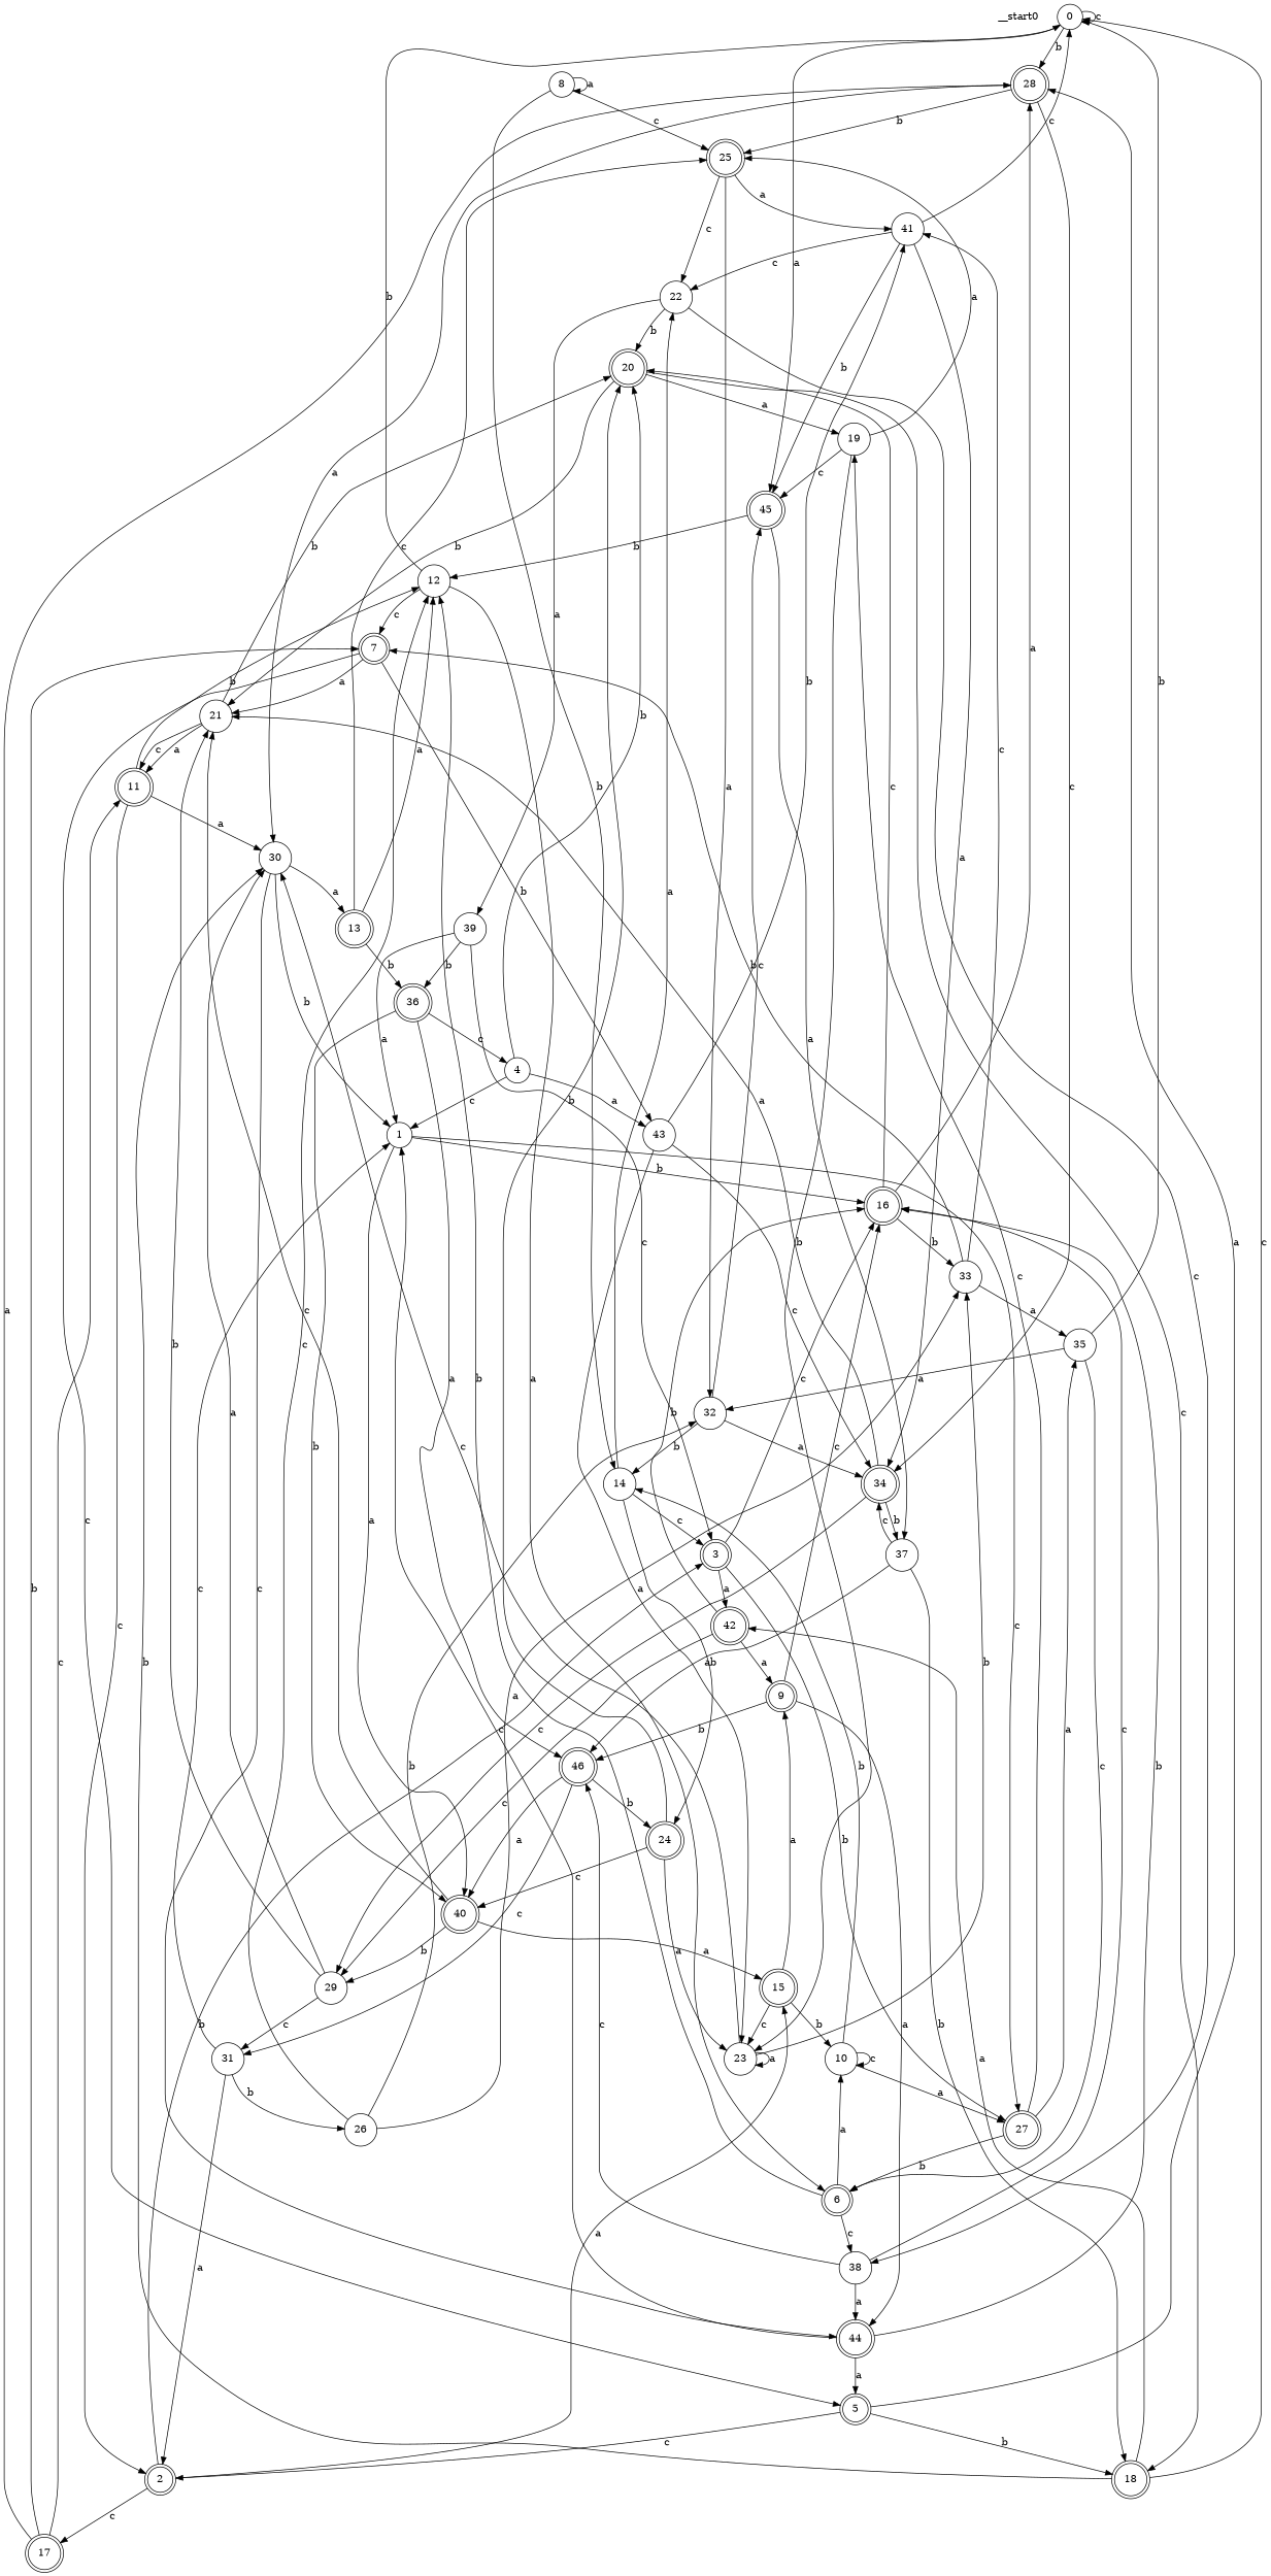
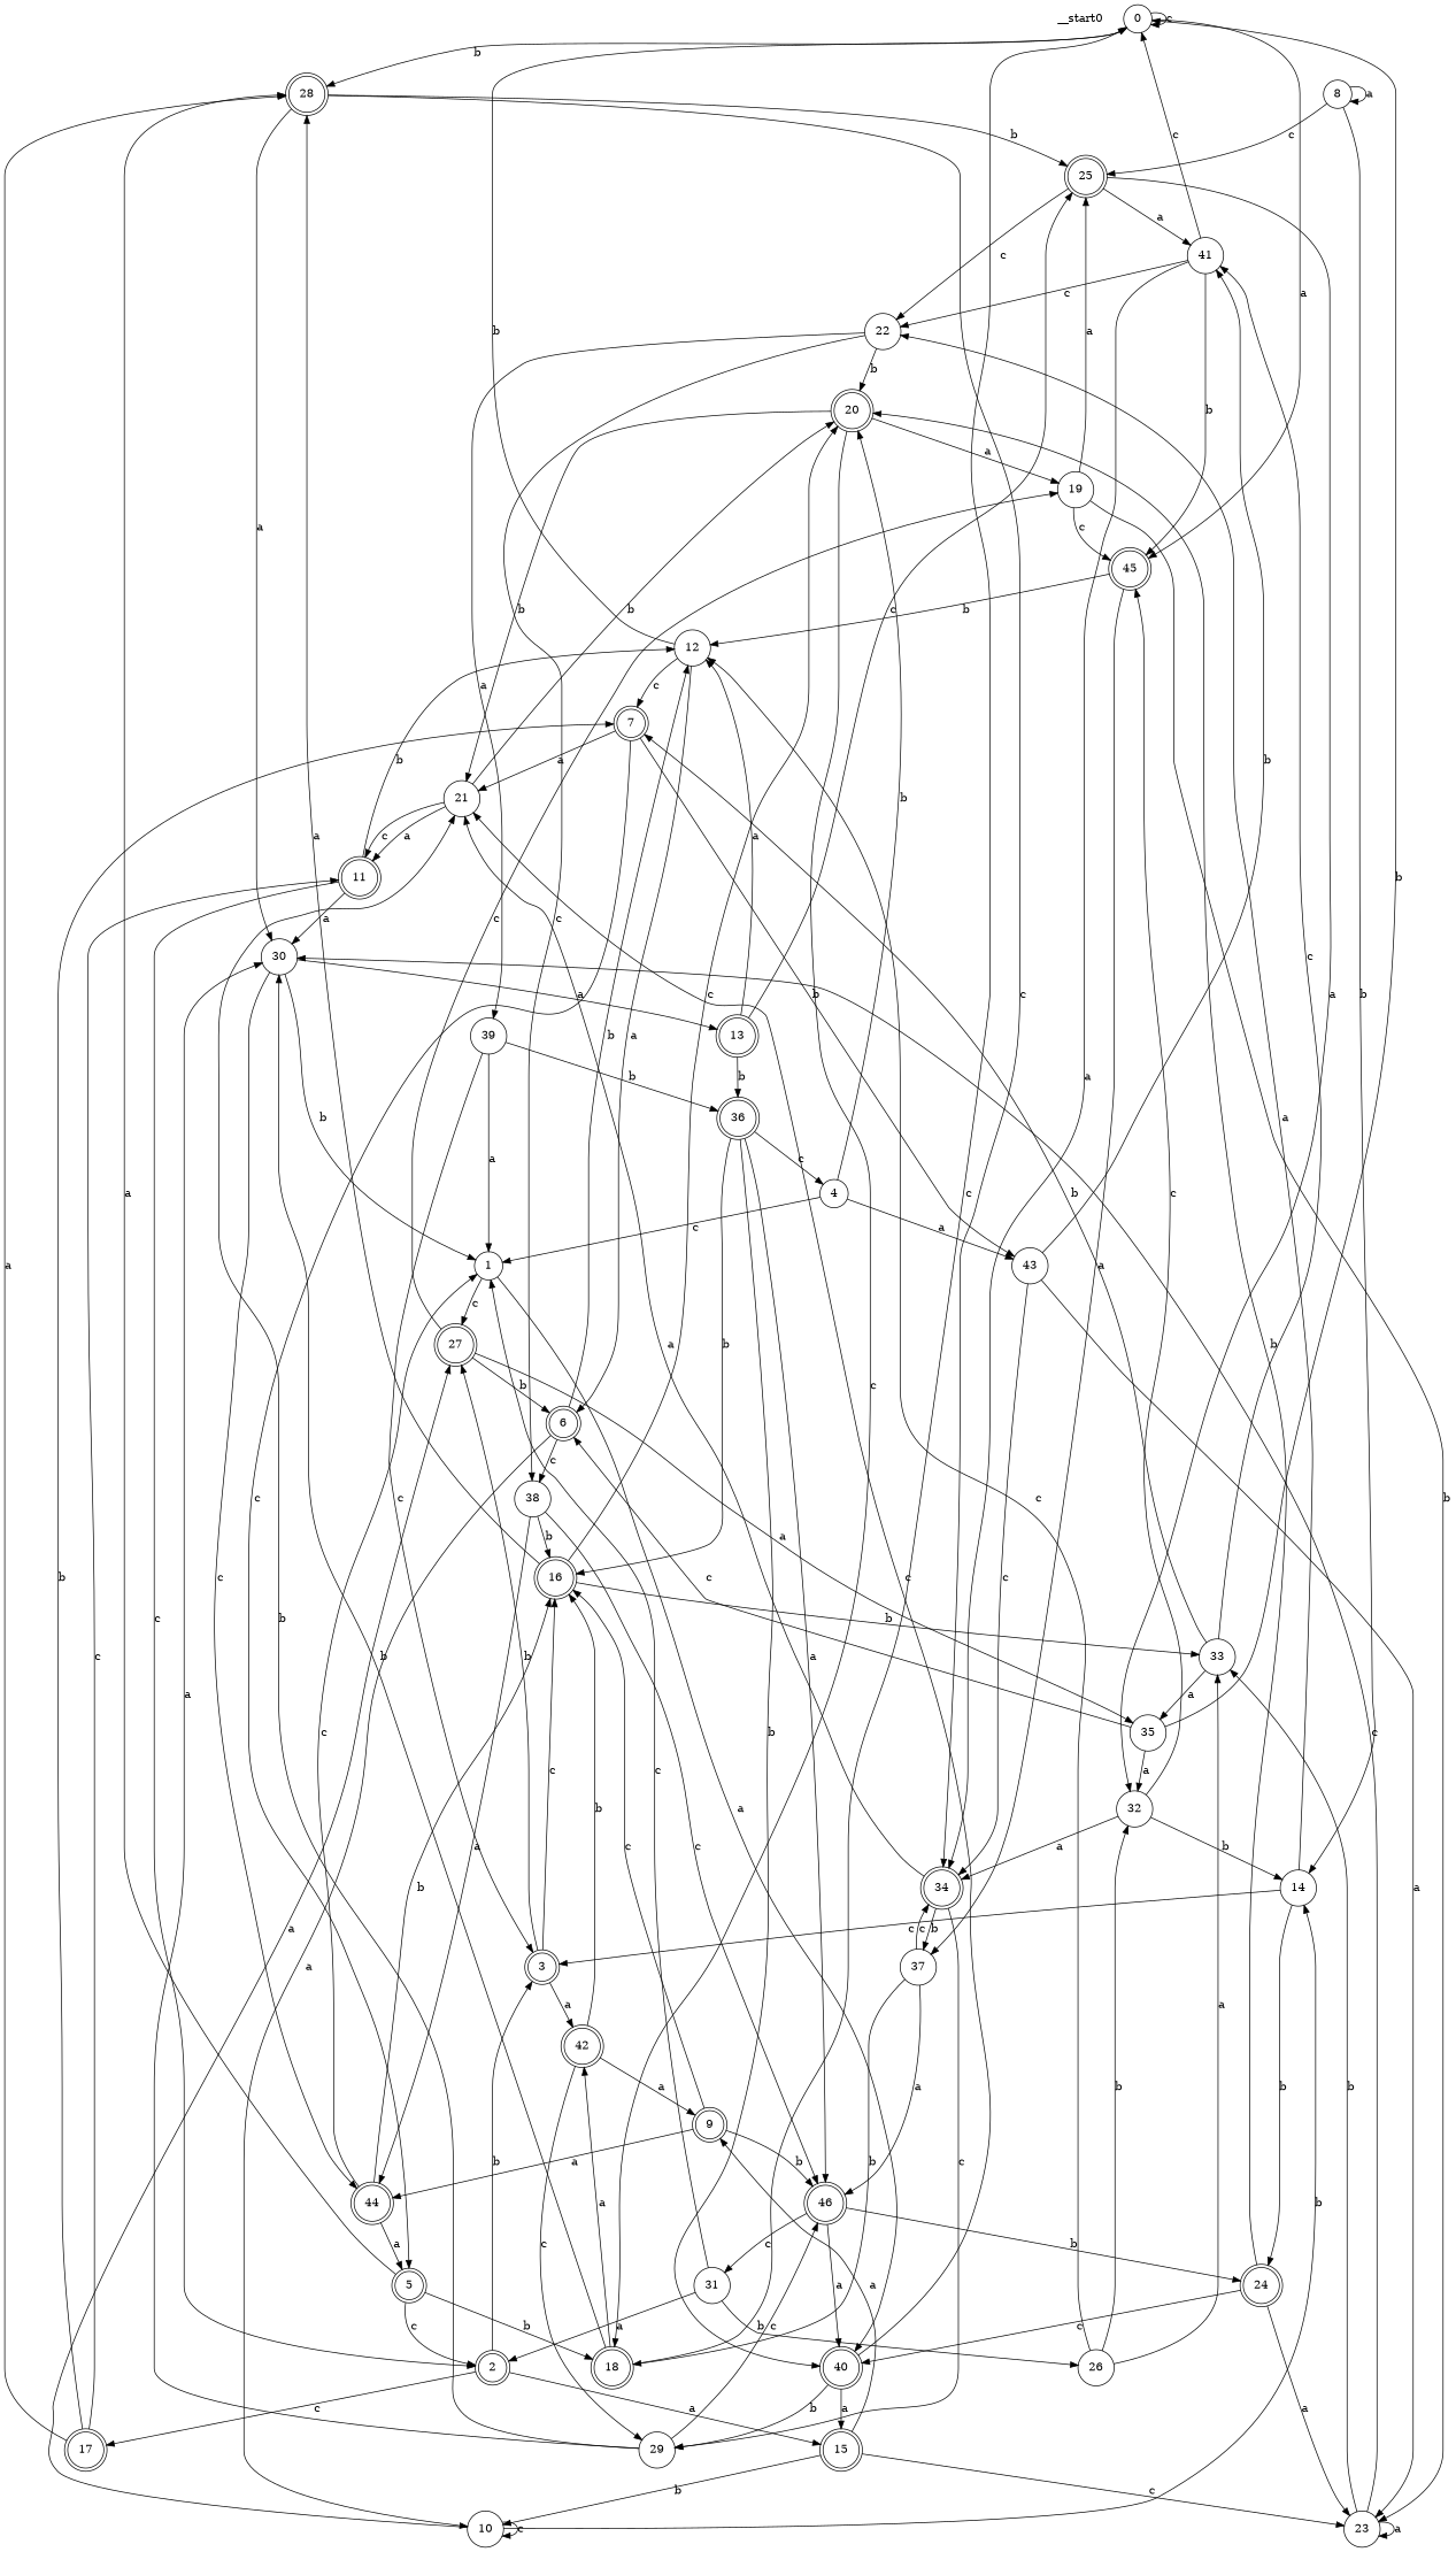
  digraph {
    rankdir=TB
    node [shape=doublecircle color=black fillcolor=white style="rounded,filled"]
    __start0 [shape=none color="" fillcolor="" style=""]
    n2 [label=0 shape=circle style=filled]
    n3 [label=28]
    n4 [label=45]
    n5 [label=25]
    n6 [label=30 shape=circle style=filled]
    n7 [label=34]
    n8 [label=12 shape=circle style=filled]
    n9 [label=37 shape=circle style=filled]
    n10 [label=1 shape=circle style=filled]
    n11 [label=16]
    n12 [label=27]
    n13 [label=40]
    n14 [label=20]
    n15 [label=33 shape=circle style=filled]
    n16 [label=6]
    n17 [label=19 shape=circle style=filled]
    n18 [label=35 shape=circle style=filled]
    n19 [label=15]
    n20 [label=21 shape=circle style=filled]
    n21 [label=29 shape=circle style=filled]
    n22 [label=2]
    n23 [label=3]
    n24 [label=17]
    n25 [label=42]
    n26 [label=10 shape=circle style=filled]
    n27 [label=9]
    n28 [label=23 shape=circle style=filled]
    n29 [label=7]
    n30 [label=11]
    n31 [label=4 shape=circle style=filled]
    n32 [label=43 shape=circle style=filled]
    n33 [label=18]
    n34 [label=41 shape=circle style=filled]
    n35 [label=5]
    n36 [label=38 shape=circle style=filled]
    n37 [label=14 shape=circle style=filled]
    n38 [label=44]
    n39 [label=46]
    n40 [label=8 shape=circle style=filled]
    n41 [label=22 shape=circle style=filled]
    n42 [label=24]
    n43 [label=32 shape=circle style=filled]
    n44 [label=31 shape=circle style=filled]
    n45 [label=13]
    n46 [label=36]
    n47 [label=39 shape=circle style=filled]
    n48 [label=26 shape=circle style=filled]
    n2 -> n2 [label=c]
    n2 -> n3 [label=b]
    n2 -> n4 [label=a]
    n3 -> n5 [label=b]
    n3 -> n6 [label=a]
    n3 -> n7 [label=c]
    n4 -> n8 [label=b]
    n4 -> n9 [label=a]
    n5 -> n34 [label=a]
    n5 -> n41 [label=c]
    n5 -> n43 [label=a]
    n6 -> n10 [label=b]
    n6 -> n38 [label=c]
    n6 -> n45 [label=a]
    n7 -> n9 [label=b]
    n7 -> n20 [label=a]
    n7 -> n21 [label=c]
    n8 -> n2 [label=b]
    n8 -> n16 [label=a]
    n8 -> n29 [label=c]
    n9 -> n7 [label=c]
    n9 -> n33 [label=b]
    n9 -> n39 [label=a]
-   n10 -> n11 [label=b]
+   n46 -> n11 [label=b]
    n10 -> n12 [label=c]
    n10 -> n13 [label=a]
    n11 -> n3 [label=a]
    n11 -> n14 [label=c]
    n11 -> n15 [label=b]
    n12 -> n16 [label=b]
    n12 -> n17 [label=c]
    n12 -> n18 [label=a]
    n13 -> n19 [label=a]
    n13 -> n20 [label=c]
    n13 -> n21 [label=b]
    n14 -> n17 [label=a]
    n14 -> n20 [label=b]
    n14 -> n33 [label=c]
    n15 -> n18 [label=a]
    n15 -> n29 [label=b]
    n15 -> n34 [label=c]
    n16 -> n8 [label=b]
    n16 -> n26 [label=a]
    n16 -> n36 [label=c]
    n17 -> n4 [label=c]
    n17 -> n5 [label=a]
    n17 -> n28 [label=b]
    n18 -> n2 [label=b]
    n18 -> n16 [label=c]
    n18 -> n43 [label=a]
    n19 -> n26 [label=b]
    n19 -> n27 [label=a]
    n19 -> n28 [label=c]
    n20 -> n14 [label=b]
    n20 -> n30 [label=a]
    n20 -> n30 [label=c]
    n21 -> n6 [label=a]
    n21 -> n20 [label=b]
-   n21 -> n44 [label=c]
+   n21 -> n39 [label=c]
    n22 -> n19 [label=a]
    n22 -> n23 [label=b]
    n22 -> n24 [label=c]
    n23 -> n11 [label=c]
    n23 -> n12 [label=b]
    n23 -> n25 [label=a]
    n24 -> n3 [label=a]
    n24 -> n29 [label=b]
    n24 -> n30 [label=c]
    n25 -> n11 [label=b]
    n25 -> n21 [label=c]
    n25 -> n27 [label=a]
    n26 -> n12 [label=a]
    n26 -> n26 [label=c]
    n26 -> n37 [label=b]
    n27 -> n11 [label=c]
    n27 -> n38 [label=a]
    n27 -> n39 [label=b]
    n28 -> n6 [label=c]
    n28 -> n15 [label=b]
    n28 -> n28 [label=a]
    n29 -> n20 [label=a]
    n29 -> n32 [label=b]
    n29 -> n35 [label=c]
    n30 -> n6 [label=a]
    n30 -> n8 [label=b]
    n30 -> n22 [label=c]
    n31 -> n10 [label=c]
    n31 -> n14 [label=b]
    n31 -> n32 [label=a]
    n32 -> n7 [label=c]
    n32 -> n28 [label=a]
    n32 -> n34 [label=b]
    n33 -> n2 [label=c]
    n33 -> n6 [label=b]
    n33 -> n25 [label=a]
    n34 -> n2 [label=c]
    n34 -> n4 [label=b]
    n34 -> n7 [label=a]
    n34 -> n41 [label=c]
    n35 -> n3 [label=a]
    n35 -> n22 [label=c]
    n35 -> n33 [label=b]
-   n36 -> n11 [label=c]
+   n36 -> n11 [label=b]
    n36 -> n38 [label=a]
    n36 -> n39 [label=c]
    n37 -> n23 [label=c]
    n37 -> n41 [label=a]
    n37 -> n42 [label=b]
    n38 -> n10 [label=c]
    n38 -> n11 [label=b]
    n38 -> n35 [label=a]
    n39 -> n13 [label=a]
    n39 -> n42 [label=b]
    n39 -> n44 [label=c]
    n40 -> n5 [label=c]
    n40 -> n37 [label=b]
    n40 -> n40 [label=a]
    n41 -> n14 [label=b]
    n41 -> n36 [label=c]
    n41 -> n47 [label=a]
    n42 -> n13 [label=c]
    n42 -> n14 [label=b]
    n42 -> n28 [label=a]
    n43 -> n4 [label=c]
    n43 -> n7 [label=a]
    n43 -> n37 [label=b]
    n44 -> n10 [label=c]
    n44 -> n22 [label=a]
    n44 -> n48 [label=b]
    n45 -> n5 [label=c]
    n45 -> n8 [label=a]
    n45 -> n46 [label=b]
    n46 -> n13 [label=b]
    n46 -> n31 [label=c]
    n46 -> n39 [label=a]
    n47 -> n10 [label=a]
    n47 -> n23 [label=c]
    n47 -> n46 [label=b]
    n48 -> n8 [label=c]
    n48 -> n15 [label=a]
    n48 -> n43 [label=b]
  }
